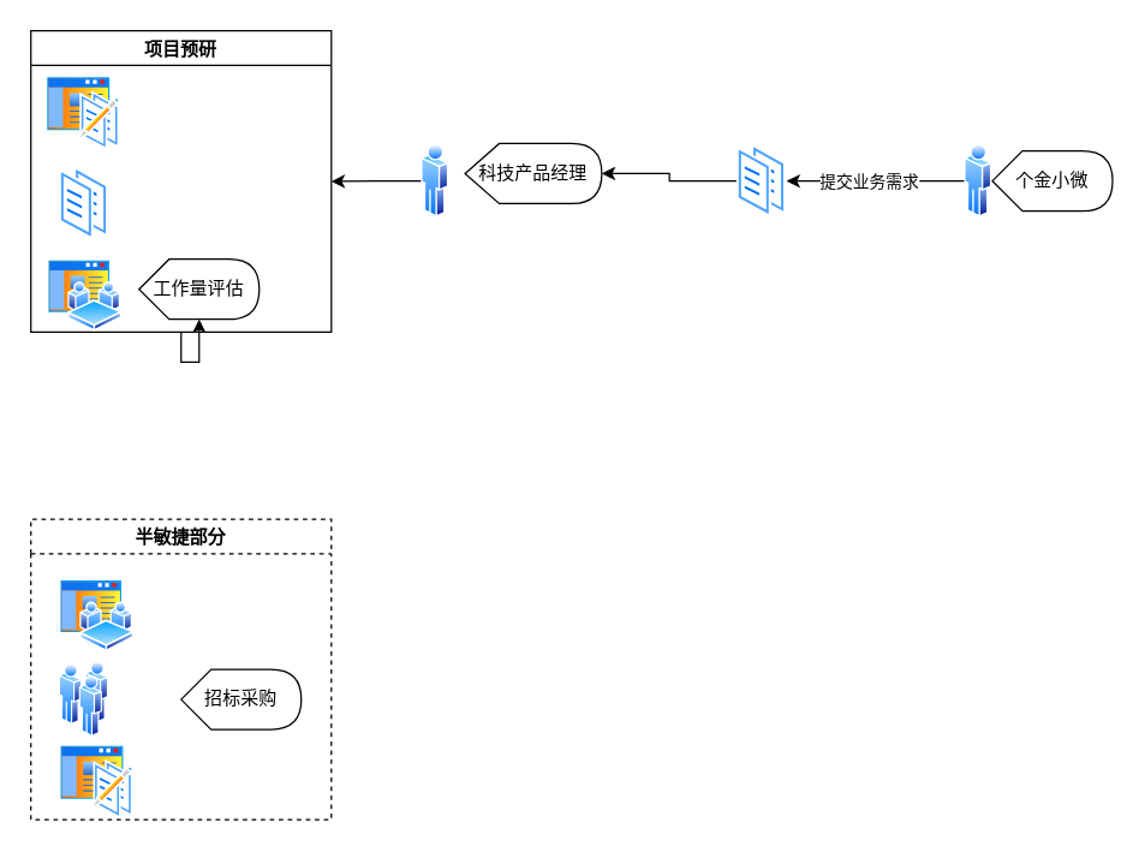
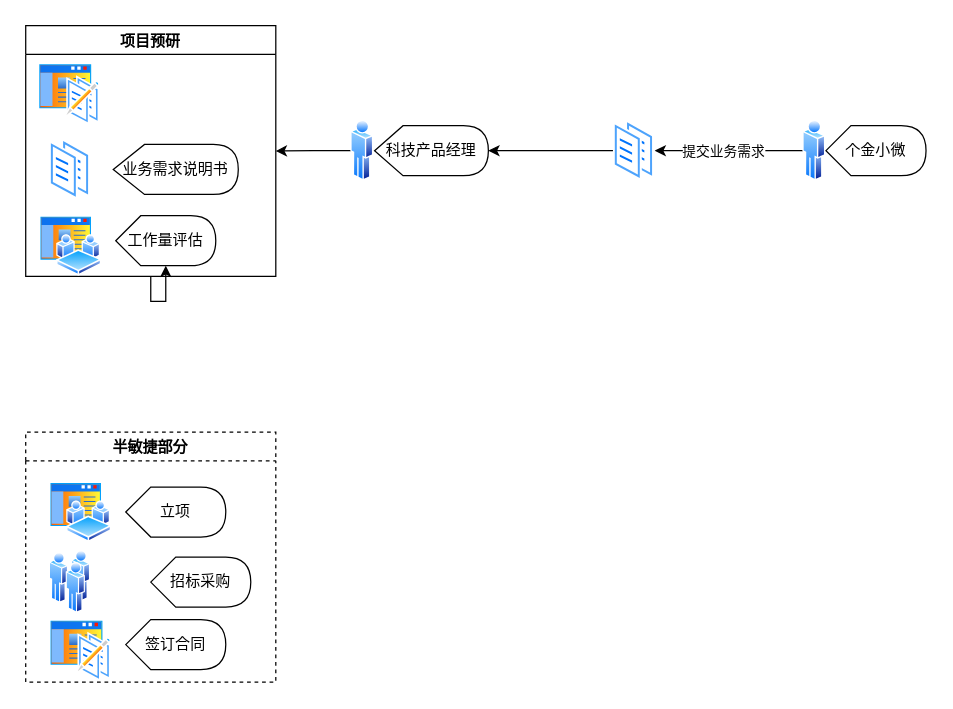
  <mxCell id="0" />
  <mxCell id="1" parent="0" />
  <mxCell id="2" value="" style="edgeStyle=orthogonalEdgeStyle;rounded=0;orthogonalLoop=1;jettySize=auto;html=1;" edge="1" parent="1" source="4" target="7"><mxGeometry relative="1" as="geometry" /></mxCell>
  <mxCell id="3" value="提交业务需求" style="edgeLabel;html=1;align=center;verticalAlign=middle;resizable=0;points=[];" vertex="1" connectable="0" parent="2"><mxGeometry x="0.075" relative="1" as="geometry"><mxPoint as="offset" /></mxGeometry></mxCell>
  <mxCell id="4" value="" style="image;aspect=fixed;perimeter=ellipsePerimeter;html=1;align=center;shadow=0;dashed=0;spacingTop=3;image=img/lib/active_directory/user.svg;" vertex="1" parent="1"><mxGeometry x="641.5" y="95" width="18.5" height="50" as="geometry" /></mxCell>
  <mxCell id="5" value="个金小微" style="shape=display;whiteSpace=wrap;html=1;rotation=0;verticalAlign=middle;" vertex="1" parent="1"><mxGeometry x="660" y="100" width="80" height="40" as="geometry" /></mxCell>
  <mxCell id="6" value="" style="edgeStyle=orthogonalEdgeStyle;rounded=0;orthogonalLoop=1;jettySize=auto;html=1;" edge="1" parent="1" source="7" target="10"><mxGeometry relative="1" as="geometry" /></mxCell>
  <mxCell id="7" value="" style="image;aspect=fixed;perimeter=ellipsePerimeter;html=1;align=center;shadow=0;dashed=0;spacingTop=3;image=img/lib/active_directory/documents.svg;" vertex="1" parent="1"><mxGeometry x="490" y="95" width="33" height="50" as="geometry" /></mxCell>
  <mxCell id="8" value="" style="edgeStyle=orthogonalEdgeStyle;rounded=0;orthogonalLoop=1;jettySize=auto;html=1;entryX=1;entryY=0.5;entryDx=0;entryDy=0;" edge="1" parent="1" source="9" target="12"><mxGeometry relative="1" as="geometry"><mxPoint x="220" y="120" as="targetPoint" /></mxGeometry></mxCell>
  <mxCell id="9" value="" style="image;aspect=fixed;perimeter=ellipsePerimeter;html=1;align=center;shadow=0;dashed=0;spacingTop=3;image=img/lib/active_directory/user.svg;" vertex="1" parent="1"><mxGeometry x="280" y="95" width="18.5" height="50" as="geometry" /></mxCell>
- <mxCell id="10" value="科技产品经理" style="shape=display;whiteSpace=wrap;html=1;" vertex="1" parent="1"><mxGeometry x="309" y="95" width="91" height="40" as="geometry" /></mxCell>
+ <mxCell id="10" value="科技产品经理" style="shape=display;whiteSpace=wrap;html=1;" vertex="1" parent="1"><mxGeometry x="299" y="100" width="91" height="40" as="geometry" /></mxCell>
  <mxCell id="11" style="edgeStyle=orthogonalEdgeStyle;rounded=0;orthogonalLoop=1;jettySize=auto;html=1;exitX=0.5;exitY=1;exitDx=0;exitDy=0;" edge="1" parent="1" source="12" target="17"><mxGeometry relative="1" as="geometry" /></mxCell>
  <mxCell id="12" value="项目预研" style="swimlane;" vertex="1" parent="1"><mxGeometry x="20" y="20" width="200" height="200.5" as="geometry"><mxRectangle x="80" y="120" width="90" height="30" as="alternateBounds" /></mxGeometry></mxCell>
  <mxCell id="13" value="" style="image;aspect=fixed;perimeter=ellipsePerimeter;html=1;align=center;shadow=0;dashed=0;spacingTop=3;image=img/lib/active_directory/wiki_site.svg;" vertex="1" parent="12"><mxGeometry x="10" y="30" width="50" height="50" as="geometry" /></mxCell>
  <mxCell id="14" value="" style="image;aspect=fixed;perimeter=ellipsePerimeter;html=1;align=center;shadow=0;dashed=0;spacingTop=3;image=img/lib/active_directory/documents.svg;" vertex="1" parent="12"><mxGeometry x="19" y="90" width="33" height="50" as="geometry" /></mxCell>
+ <mxCell id="15" value="业务需求说明书" style="shape=display;whiteSpace=wrap;html=1;" vertex="1" parent="12"><mxGeometry x="70" y="95" width="100" height="40" as="geometry" /></mxCell>
  <mxCell id="16" value="" style="image;aspect=fixed;perimeter=ellipsePerimeter;html=1;align=center;shadow=0;dashed=0;spacingTop=3;image=img/lib/active_directory/workspace_site.svg;" vertex="1" parent="12"><mxGeometry x="11" y="152" width="50" height="48.5" as="geometry" /></mxCell>
  <mxCell id="17" value="工作量评估" style="shape=display;whiteSpace=wrap;html=1;" vertex="1" parent="12"><mxGeometry x="72" y="152" width="80" height="40" as="geometry" /></mxCell>
  <mxCell id="18" value="半敏捷部分" style="swimlane;dashed=1;" vertex="1" parent="1"><mxGeometry x="20" y="345" width="200" height="200" as="geometry"><mxRectangle x="80" y="400" width="100" height="30" as="alternateBounds" /></mxGeometry></mxCell>
  <mxCell id="19" value="" style="image;aspect=fixed;perimeter=ellipsePerimeter;html=1;align=center;shadow=0;dashed=0;spacingTop=3;image=img/lib/active_directory/workspace_site.svg;" vertex="1" parent="18"><mxGeometry x="19" y="40" width="50" height="48.5" as="geometry" /></mxCell>
+ <mxCell id="20" value="立项" style="shape=display;whiteSpace=wrap;html=1;" vertex="1" parent="18"><mxGeometry x="80" y="44" width="80" height="40" as="geometry" /></mxCell>
  <mxCell id="21" value="" style="image;aspect=fixed;perimeter=ellipsePerimeter;html=1;align=center;shadow=0;dashed=0;spacingTop=3;image=img/lib/active_directory/users.svg;" vertex="1" parent="18"><mxGeometry x="19" y="95" width="33" height="50" as="geometry" /></mxCell>
  <mxCell id="22" value="招标采购" style="shape=display;whiteSpace=wrap;html=1;" vertex="1" parent="18"><mxGeometry x="100" y="100" width="80" height="40" as="geometry" /></mxCell>
  <mxCell id="23" value="" style="image;aspect=fixed;perimeter=ellipsePerimeter;html=1;align=center;shadow=0;dashed=0;spacingTop=3;image=img/lib/active_directory/wiki_site.svg;" vertex="1" parent="18"><mxGeometry x="19" y="150" width="50" height="50" as="geometry" /></mxCell>
+ <mxCell id="24" value="签订合同" style="shape=display;whiteSpace=wrap;html=1;" vertex="1" parent="18"><mxGeometry x="80" y="150" width="80" height="40" as="geometry" /></mxCell>
